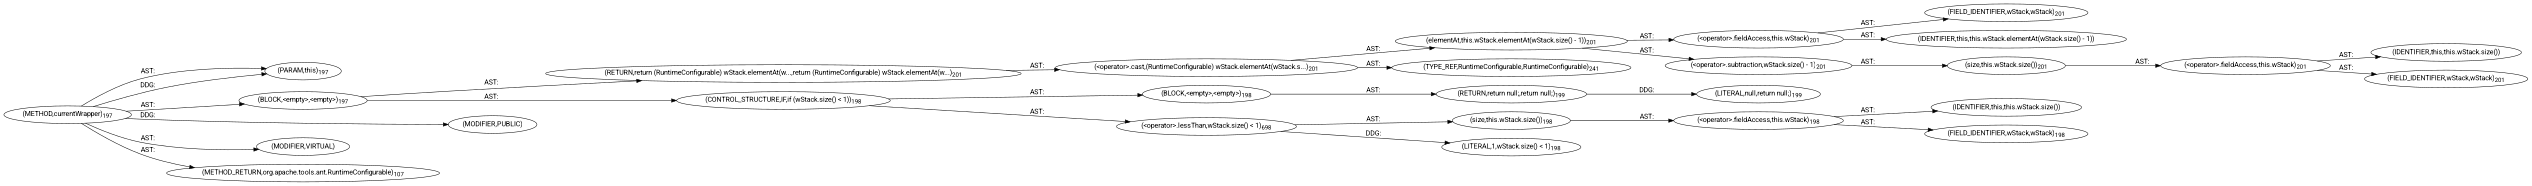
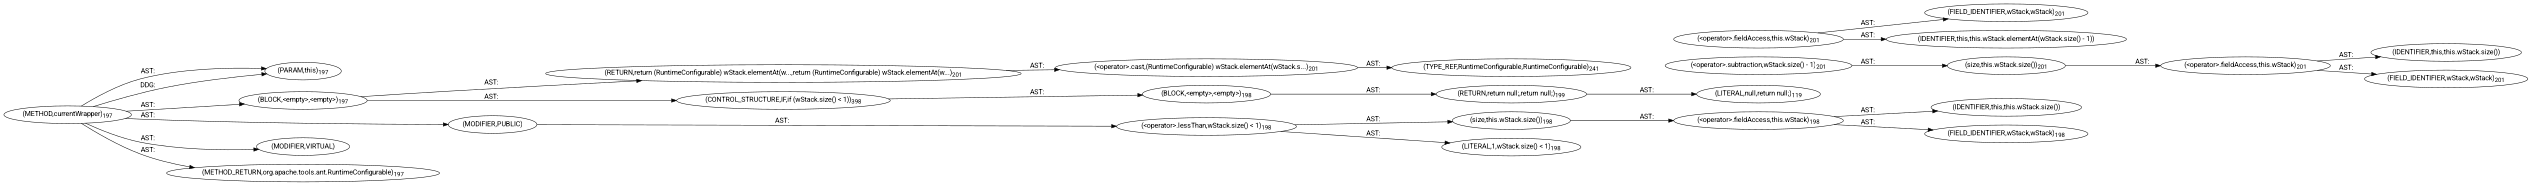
  digraph {
    fontname=Roboto
    rankdir=LR
    node [fontname=Roboto]
    edge [fontname=Roboto]
    n1 [label=<(METHOD,currentWrapper)<SUB>197</SUB>>]
    n2 [label=<(PARAM,this)<SUB>197</SUB>>]
    n3 [label=<(BLOCK,&lt;empty&gt;,&lt;empty&gt;)<SUB>197</SUB>>]
    n4 [label=<(MODIFIER,PUBLIC)>]
    n5 [label=<(MODIFIER,VIRTUAL)>]
-   n6 [label=<(METHOD_RETURN,org.apache.tools.ant.RuntimeConfigurable)<SUB>107</SUB>>]
-   n7 [label=<(CONTROL_STRUCTURE,IF,if (wStack.size() &lt; 1))<SUB>198</SUB>>]
+   n6 [label=<(METHOD_RETURN,org.apache.tools.ant.RuntimeConfigurable)<SUB>197</SUB>>]
+   n7 [label=<(CONTROL_STRUCTURE,IF,if (wStack.size() &lt; 1))<SUB>398</SUB>>]
    n8 [label=<(RETURN,return (RuntimeConfigurable) wStack.elementAt(w...,return (RuntimeConfigurable) wStack.elementAt(w...)<SUB>201</SUB>>]
-   n9 [label=<(&lt;operator&gt;.lessThan,wStack.size() &lt; 1)<SUB>698</SUB>>]
+   n9 [label=<(&lt;operator&gt;.lessThan,wStack.size() &lt; 1)<SUB>198</SUB>>]
    n10 [label=<(BLOCK,&lt;empty&gt;,&lt;empty&gt;)<SUB>198</SUB>>]
    n11 [label=<(&lt;operator&gt;.cast,(RuntimeConfigurable) wStack.elementAt(wStack.s...)<SUB>201</SUB>>]
    n12 [label=<(size,this.wStack.size())<SUB>198</SUB>>]
    n13 [label=<(LITERAL,1,wStack.size() &lt; 1)<SUB>198</SUB>>]
    n14 [label=<(RETURN,return null;,return null;)<SUB>199</SUB>>]
    n15 [label=<(&lt;operator&gt;.fieldAccess,this.wStack)<SUB>198</SUB>>]
    n16 [label=<(IDENTIFIER,this,this.wStack.size())>]
    n17 [label=<(FIELD_IDENTIFIER,wStack,wStack)<SUB>198</SUB>>]
-   n18 [label=<(LITERAL,null,return null;)<SUB>199</SUB>>]
+   n18 [label=<(LITERAL,null,return null;)<SUB>119</SUB>>]
    n19 [label=<(TYPE_REF,RuntimeConfigurable,RuntimeConfigurable)<SUB>241</SUB>>]
-   n20 [label=<(elementAt,this.wStack.elementAt(wStack.size() - 1))<SUB>201</SUB>>]
    n21 [label=<(&lt;operator&gt;.fieldAccess,this.wStack)<SUB>201</SUB>>]
    n22 [label=<(&lt;operator&gt;.subtraction,wStack.size() - 1)<SUB>201</SUB>>]
    n23 [label=<(IDENTIFIER,this,this.wStack.elementAt(wStack.size() - 1))>]
    n24 [label=<(FIELD_IDENTIFIER,wStack,wStack)<SUB>201</SUB>>]
    n25 [label=<(size,this.wStack.size())<SUB>201</SUB>>]
    n26 [label=<(&lt;operator&gt;.fieldAccess,this.wStack)<SUB>201</SUB>>]
    n27 [label=<(IDENTIFIER,this,this.wStack.size())>]
    n28 [label=<(FIELD_IDENTIFIER,wStack,wStack)<SUB>201</SUB>>]
    n1 -> n2 [label="AST: "]
    n1 -> n2 [label="DDG: "]
    n1 -> n3 [label="AST: "]
-   n1 -> n4 [label="DDG: "]
+   n1 -> n4 [label="AST: "]
    n1 -> n5 [label="AST: "]
    n1 -> n6 [label="AST: "]
    n3 -> n7 [label="AST: "]
    n3 -> n8 [label="AST: "]
-   n7 -> n9 [label="AST: "]
+   n4 -> n9 [label="AST: "]
    n7 -> n10 [label="AST: "]
    n8 -> n11 [label="AST: "]
    n9 -> n12 [label="AST: "]
-   n9 -> n13 [label="DDG: "]
+   n9 -> n13 [label="AST: "]
    n10 -> n14 [label="AST: "]
    n11 -> n19 [label="AST: "]
-   n11 -> n20 [label="AST: "]
    n12 -> n15 [label="AST: "]
-   n14 -> n18 [label="DDG: "]
+   n14 -> n18 [label="AST: "]
    n15 -> n16 [label="AST: "]
    n15 -> n17 [label="AST: "]
-   n20 -> n21 [label="AST: "]
-   n20 -> n22 [label="AST: "]
    n21 -> n23 [label="AST: "]
    n21 -> n24 [label="AST: "]
    n22 -> n25 [label="AST: "]
    n25 -> n26 [label="AST: "]
    n26 -> n27 [label="AST: "]
    n26 -> n28 [label="AST: "]
  }
